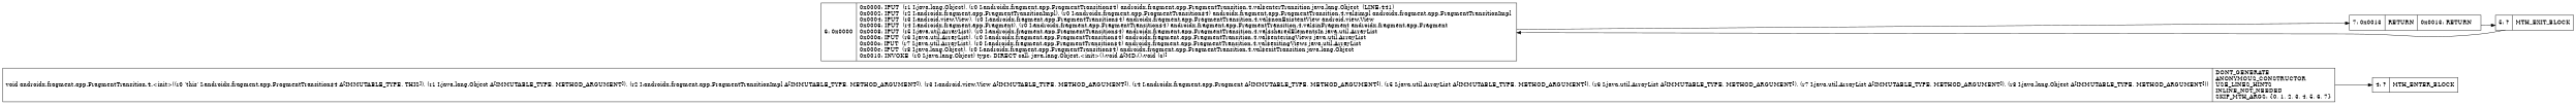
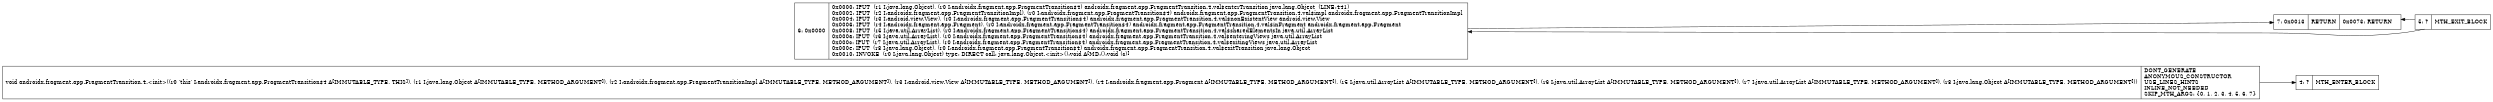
  digraph {
    rankdir=LR
    node [shape=record]
    n1 [label="{4\:\ ?|MTH_ENTER_BLOCK\l}"]
    n2 [label="{6\:\ 0x0000|0x0000: IPUT  (r1 I:java.lang.Object), (r0 I:androidx.fragment.app.FragmentTransition$4) androidx.fragment.app.FragmentTransition.4.val$enterTransition java.lang.Object  (LINE:441)\l0x0002: IPUT  (r2 I:androidx.fragment.app.FragmentTransitionImpl), (r0 I:androidx.fragment.app.FragmentTransition$4) androidx.fragment.app.FragmentTransition.4.val$impl androidx.fragment.app.FragmentTransitionImpl \l0x0004: IPUT  (r3 I:android.view.View), (r0 I:androidx.fragment.app.FragmentTransition$4) androidx.fragment.app.FragmentTransition.4.val$nonExistentView android.view.View \l0x0006: IPUT  (r4 I:androidx.fragment.app.Fragment), (r0 I:androidx.fragment.app.FragmentTransition$4) androidx.fragment.app.FragmentTransition.4.val$inFragment androidx.fragment.app.Fragment \l0x0008: IPUT  (r5 I:java.util.ArrayList), (r0 I:androidx.fragment.app.FragmentTransition$4) androidx.fragment.app.FragmentTransition.4.val$sharedElementsIn java.util.ArrayList \l0x000a: IPUT  (r6 I:java.util.ArrayList), (r0 I:androidx.fragment.app.FragmentTransition$4) androidx.fragment.app.FragmentTransition.4.val$enteringViews java.util.ArrayList \l0x000c: IPUT  (r7 I:java.util.ArrayList), (r0 I:androidx.fragment.app.FragmentTransition$4) androidx.fragment.app.FragmentTransition.4.val$exitingViews java.util.ArrayList \l0x000e: IPUT  (r8 I:java.lang.Object), (r0 I:androidx.fragment.app.FragmentTransition$4) androidx.fragment.app.FragmentTransition.4.val$exitTransition java.lang.Object \l0x0010: INVOKE  (r0 I:java.lang.Object) type: DIRECT call: java.lang.Object.\<init\>():void A[MD:():void (c)]\l}"]
-   n3 [label="{7\:\ 0x0013|RETURN\l|0x0013: RETURN   \l}"]
+   n3 [label="{7\:\ 0x0013|RETURN\l|0x0073: RETURN   \l}"]
    n4 [label="{5\:\ ?|MTH_EXIT_BLOCK\l}"]
    n5 [label="{void androidx.fragment.app.FragmentTransition.4.\<init\>((r0 'this' I:androidx.fragment.app.FragmentTransition$4 A[IMMUTABLE_TYPE, THIS]), (r1 I:java.lang.Object A[IMMUTABLE_TYPE, METHOD_ARGUMENT]), (r2 I:androidx.fragment.app.FragmentTransitionImpl A[IMMUTABLE_TYPE, METHOD_ARGUMENT]), (r3 I:android.view.View A[IMMUTABLE_TYPE, METHOD_ARGUMENT]), (r4 I:androidx.fragment.app.Fragment A[IMMUTABLE_TYPE, METHOD_ARGUMENT]), (r5 I:java.util.ArrayList A[IMMUTABLE_TYPE, METHOD_ARGUMENT]), (r6 I:java.util.ArrayList A[IMMUTABLE_TYPE, METHOD_ARGUMENT]), (r7 I:java.util.ArrayList A[IMMUTABLE_TYPE, METHOD_ARGUMENT]), (r8 I:java.lang.Object A[IMMUTABLE_TYPE, METHOD_ARGUMENT]))  | DONT_GENERATE\lANONYMOUS_CONSTRUCTOR\lUSE_LINES_HINTS\lINLINE_NOT_NEEDED\lSKIP_MTH_ARGS: \{0, 1, 2, 3, 4, 5, 6, 7\}\l}"]
    n2 -> n3
-   n3 -> n4
+   n4 -> n3
    n4 -> n2
    n5 -> n1
  }
